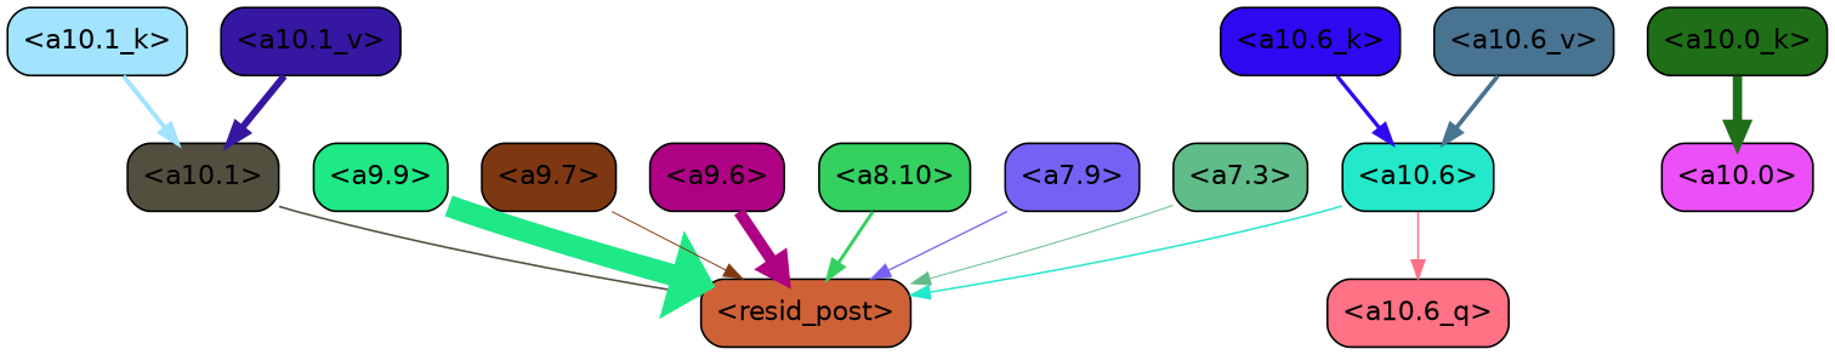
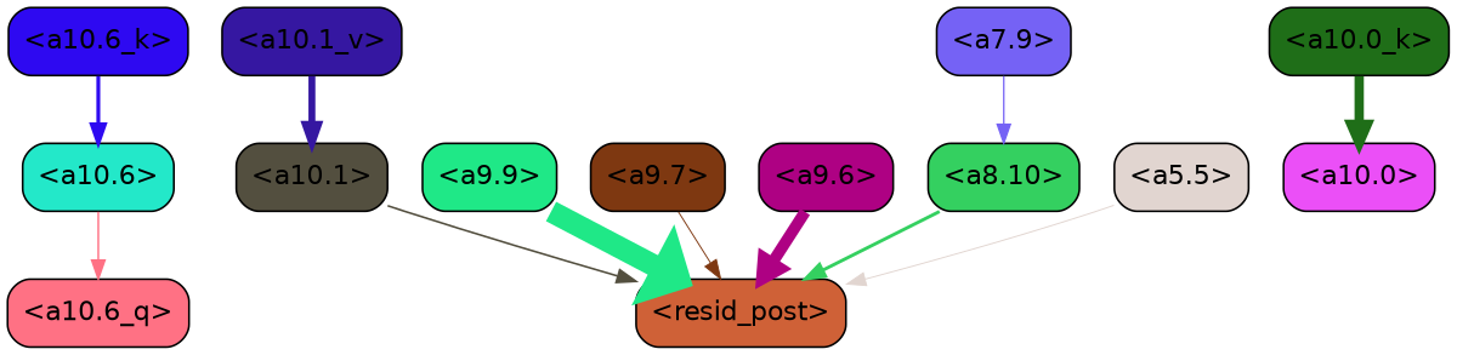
  strict digraph {
    splines=true
    node [color=black fontname=Helvetica shape=box style="filled, rounded"]
    edge [penwidth=0.6]
    "<a10.6>" [fillcolor="#23e8c9"]
    "<resid_post>" [fillcolor="#cf6137"]
    "<a10.6_q>" [fillcolor="#ff7184"]
    "<a10.1>" [fillcolor="#534f3f"]
    "<a10.0>" [fillcolor="#eb4ff7"]
    "<a9.9>" [fillcolor="#1fe887"]
    "<a9.7>" [fillcolor="#7e3811"]
    "<a9.6>" [fillcolor="#ae0183"]
    "<a8.10>" [fillcolor="#34d060"]
    "<a7.9>" [fillcolor="#7562f5"]
-   "<a7.3>" [fillcolor="#60bc89"]
+   "<a5.5>" [fillcolor="#e1d5d0"]
    "<a10.6_k>" [fillcolor="#2e09f1"]
-   "<a10.1_k>" [fillcolor="#a2e3fd"]
    "<a10.0_k>" [fillcolor="#1f6e18"]
-   "<a10.6_v>" [fillcolor="#487391"]
    "<a10.1_v>" [fillcolor="#3517a1"]
-   "<a10.6>" -> "<resid_post>" [color="#23e8c9" penwidth=0.9498605728149414]
    "<a10.6>" -> "<a10.6_q>" [color="#ff7184" penwidth=0.9244728088378906]
    "<a10.1>" -> "<resid_post>" [color="#534f3f" penwidth=1.0084514617919922]
    "<a9.9>" -> "<resid_post>" [color="#1fe887" penwidth=11.610888481140137]
    "<a9.7>" -> "<resid_post>" [color="#7e3811"]
    "<a9.6>" -> "<resid_post>" [color="#ae0183" penwidth=6.121421813964844]
    "<a8.10>" -> "<resid_post>" [color="#34d060" penwidth=1.7841739654541016]
-   "<a7.9>" -> "<resid_post>" [color="#7562f5" penwidth=0.8109169006347656]
-   "<a7.3>" -> "<resid_post>" [color="#60bc89"]
+   "<a7.9>" -> "<a8.10>" [color="#7562f5" penwidth=0.8109169006347656]
+   "<a5.5>" -> "<resid_post>" [color="#e1d5d0"]
    "<a10.6_k>" -> "<a10.6>" [color="#2e09f1" penwidth=2.0319366455078125]
-   "<a10.1_k>" -> "<a10.1>" [color="#a2e3fd" penwidth=2.4037628173828125]
    "<a10.0_k>" -> "<a10.0>" [color="#1f6e18" penwidth=4.9319305419921875]
-   "<a10.6_v>" -> "<a10.6>" [color="#487391" penwidth=2.290935516357422]
    "<a10.1_v>" -> "<a10.1>" [color="#3517a1" penwidth=3.6398468017578125]
  }
